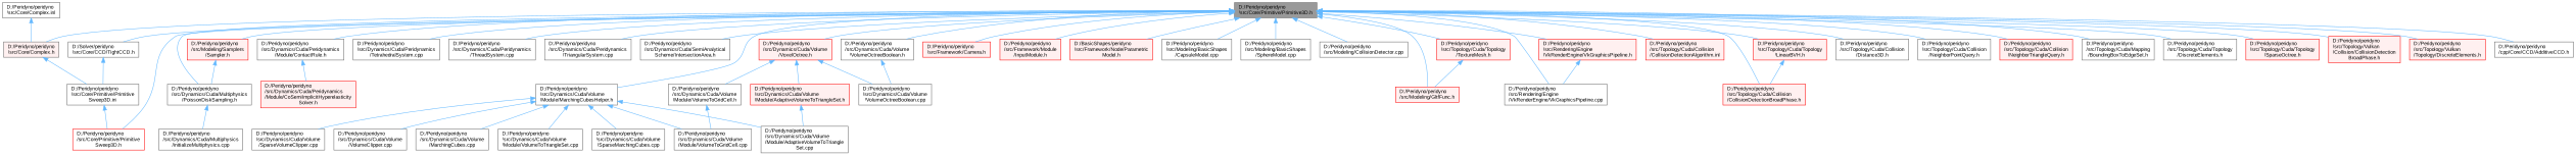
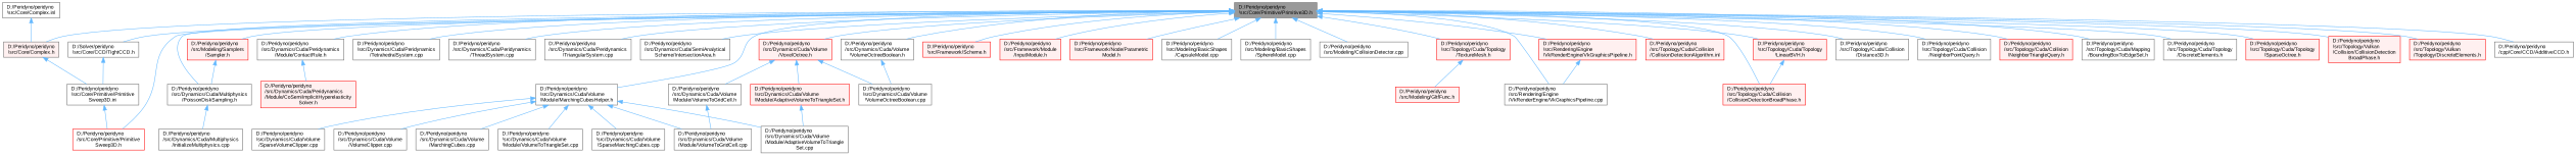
  digraph {
    fontname="Liberation Sans"
    node [color=grey40 fillcolor=white fontname="Liberation Sans" fontsize=10 shape=box style=filled]
    edge [color=steelblue1 dir=back fontname="Liberation Sans" fontsize=10 labelfontname=Helvetica labelfontsize=10 style=solid]
    n1 [color=gray40 fillcolor=grey60 fontcolor=black height=0.2 label="D:/Peridyno/peridyno\l/src/Core/Primitive/Primitive3D.h" width=0.4]
    n2 [height=0.2 label="D:/Peridyno/peridyno\l/cpp/Core/CCD/AdditiveCCD.h" width=0.4]
    n3 [height=0.2 label="D:/Solver/peridyno\l/src/Core/CCD/TightCCD.h" width=0.4]
    n4 [color=red height=0.2 label="D:/Peridyno/peridyno\l/src/Core/Primitive/Primitive\lSweep3D.h" width=0.4]
    n5 [height=0.2 label="D:/Peridyno/peridyno\l/src/Dynamics/Cuda/Multiphysics\l/PoissonDiskSampling.h" width=0.4]
    n6 [height=0.2 label="D:/Peridyno/peridyno\l/src/Dynamics/Cuda/Peridynamics\l/Module/ContactRule.h" width=0.4]
    n7 [height=0.2 label="D:/Peridyno/peridyno\l/src/Dynamics/Cuda/Peridynamics\l/TetrahedralSystem.cpp" width=0.4]
    n8 [height=0.2 label="D:/Peridyno/peridyno\l/src/Dynamics/Cuda/Peridynamics\l/ThreadSystem.cpp" width=0.4]
    n9 [height=0.2 label="D:/Peridyno/peridyno\l/src/Dynamics/Cuda/Peridynamics\l/TriangularSystem.cpp" width=0.4]
    n10 [height=0.2 label="D:/Peridyno/peridyno\l/src/Dynamics/Cuda/SemiAnalytical\lScheme/IntersectionArea.h" width=0.4]
    n11 [height=0.2 label="D:/Peridyno/peridyno\l/src/Dynamics/Cuda/Volume\l/Module/MarchingCubesHelper.h" width=0.4]
    n12 [height=0.2 label="D:/Peridyno/peridyno\l/src/Dynamics/Cuda/Volume\l/VolumeOctreeBoolean.h" width=0.4]
    n13 [color=red fillcolor="#FFF0F0" height=0.2 label="D:/Peridyno/peridyno\l/src/Dynamics/Cuda/Volume\l/VoxelOctree.h" width=0.4]
-   n14 [color=red fillcolor="#FFF0F0" height=0.2 label="D:/Peridyno/peridyno\l/src/Framework/Camera.h" width=0.4]
+   n14 [color=red fillcolor="#FFF0F0" height=0.2 label="D:/Peridyno/peridyno\l/src/Framework/Scheme.h" width=0.4]
    n15 [color=red fillcolor="#FFF0F0" height=0.2 label="D:/Peridyno/peridyno\l/src/Framework/Module\l/InputModule.h" width=0.4]
-   n16 [color=red fillcolor="#FFF0F0" height=0.2 label="D:/BasicShapes/peridyno\l/src/Framework/Node/Parametric\lModel.h" width=0.4]
+   n16 [color=red fillcolor="#FFF0F0" height=0.2 label="D:/Peridyno/peridyno\l/src/Framework/Node/Parametric\lModel.h" width=0.4]
    n17 [height=0.2 label="D:/Peridyno/peridyno\l/src/Modeling/BasicShapes\l/CapsuleModel.cpp" width=0.4]
    n18 [height=0.2 label="D:/Peridyno/peridyno\l/src/Modeling/BasicShapes\l/SphereModel.cpp" width=0.4]
    n19 [height=0.2 label="D:/Peridyno/peridyno\l/src/Modeling/CollisionDetector.cpp" width=0.4]
    n20 [color=red fillcolor="#FFF0F0" height=0.2 label="D:/Peridyno/peridyno\l/src/Modeling/GltfFunc.h" width=0.4]
    n21 [color=red fillcolor="#FFF0F0" height=0.2 label="D:/Peridyno/peridyno\l/src/Modeling/Samplers\l/Sampler.h" width=0.4]
    n22 [height=0.2 label="D:/Peridyno/peridyno\l/src/Rendering/Engine\l/VkRenderEngine/VkGraphicsPipeline.cpp" width=0.4]
    n23 [color=red fillcolor="#FFF0F0" height=0.2 label="D:/Peridyno/peridyno\l/src/Rendering/Engine\l/VkRenderEngine/VkGraphicsPipeline.h" width=0.4]
    n24 [color=red fillcolor="#FFF0F0" height=0.2 label="D:/Peridyno/peridyno\l/src/Topology/Cuda/Collision\l/CollisionDetectionAlgorithm.inl" width=0.4]
    n25 [color=red fillcolor="#FFF0F0" height=0.2 label="D:/Peridyno/peridyno\l/src/Topology/Cuda/Collision\l/CollisionDetectionBroadPhase.h" width=0.4]
    n26 [height=0.2 label="D:/Peridyno/peridyno\l/src/Topology/Cuda/Collision\l/Distance3D.h" width=0.4]
    n27 [height=0.2 label="D:/Peridyno/peridyno\l/src/Topology/Cuda/Collision\l/NeighborPointQuery.h" width=0.4]
    n28 [color=red fillcolor="#FFF0F0" height=0.2 label="D:/Peridyno/peridyno\l/src/Topology/Cuda/Collision\l/NeighborTriangleQuery.h" width=0.4]
    n29 [height=0.2 label="D:/Peridyno/peridyno\l/src/Topology/Cuda/Mapping\l/BoundingBoxToEdgeSet.h" width=0.4]
    n30 [height=0.2 label="D:/Peridyno/peridyno\l/src/Topology/Cuda/Topology\l/DiscreteElements.h" width=0.4]
    n31 [color=red fillcolor="#FFF0F0" height=0.2 label="D:/Peridyno/peridyno\l/src/Topology/Cuda/Topology\l/LinearBVH.h" width=0.4]
    n32 [color=red fillcolor="#FFF0F0" height=0.2 label="D:/Peridyno/peridyno\l/src/Topology/Cuda/Topology\l/SparseOctree.h" width=0.4]
    n33 [color=red fillcolor="#FFF0F0" height=0.2 label="D:/Peridyno/peridyno\l/src/Topology/Cuda/Topology\l/TextureMesh.h" width=0.4]
    n34 [color=red fillcolor="#FFF0F0" height=0.2 label="D:/Peridyno/peridyno\l/src/Topology/Vulkan\l/Collision/CollisionDetection\lBroadPhase.h" width=0.4]
    n35 [color=red fillcolor="#FFF0F0" height=0.2 label="D:/Peridyno/peridyno\l/src/Topology/Vulkan\l/Topology/DiscreteElements.h" width=0.4]
    n36 [fillcolor="#FFF0F0" height=0.2 label="D:/Peridyno/peridyno\l/src/Core/Complex.h" width=0.4]
    n37 [height=0.2 label="D:/Peridyno/peridyno\l/src/Core/Primitive/Primitive\lSweep3D.inl" width=0.4]
    n38 [height=0.2 label="D:/Peridyno/peridyno\l/src/Core/Complex.inl" width=0.4]
    n39 [height=0.2 label="D:/Peridyno/peridyno\l/src/Dynamics/Cuda/Multiphysics\l/initializeMultiphysics.cpp" width=0.4]
    n40 [color=red fillcolor="#FFF0F0" height=0.2 label="D:/Peridyno/peridyno\l/src/Dynamics/Cuda/Peridynamics\l/Module/CoSemiImplicitHyperelasticity\lSolver.h" width=0.4]
    n41 [height=0.2 label="D:/Peridyno/peridyno\l/src/Dynamics/Cuda/Volume\l/MarchingCubes.cpp" width=0.4]
    n42 [height=0.2 label="D:/Peridyno/peridyno\l/src/Dynamics/Cuda/Volume\l/Module/AdaptiveVolumeToTriangle\lSet.cpp" width=0.4]
    n43 [height=0.2 label="D:/Peridyno/peridyno\l/src/Dynamics/Cuda/Volume\l/Module/VolumeToGridCell.cpp" width=0.4]
    n44 [height=0.2 label="D:/Peridyno/peridyno\l/src/Dynamics/Cuda/Volume\l/Module/VolumeToTriangleSet.cpp" width=0.4]
    n45 [height=0.2 label="D:/Peridyno/peridyno\l/src/Dynamics/Cuda/Volume\l/SparseMarchingCubes.cpp" width=0.4]
    n46 [height=0.2 label="D:/Peridyno/peridyno\l/src/Dynamics/Cuda/Volume\l/SparseVolumeClipper.cpp" width=0.4]
    n47 [height=0.2 label="D:/Peridyno/peridyno\l/src/Dynamics/Cuda/Volume\l/VolumeClipper.cpp" width=0.4]
    n48 [height=0.2 label="D:/Peridyno/peridyno\l/src/Dynamics/Cuda/Volume\l/VolumeOctreeBoolean.cpp" width=0.4]
    n49 [color=red fillcolor="#FFF0F0" height=0.2 label="D:/Peridyno/peridyno\l/src/Dynamics/Cuda/Volume\l/Module/AdaptiveVolumeToTriangleSet.h" width=0.4]
    n50 [height=0.2 label="D:/Peridyno/peridyno\l/src/Dynamics/Cuda/Volume\l/Module/VolumeToGridCell.h" width=0.4]
    n1 -> n2
    n1 -> n3
    n1 -> n4
    n1 -> n5
    n1 -> n6
    n1 -> n7
    n1 -> n8
    n1 -> n9
    n1 -> n10
    n1 -> n11
    n1 -> n12
    n1 -> n13
    n1 -> n14
    n1 -> n15
    n1 -> n16
    n1 -> n17
    n1 -> n18
    n1 -> n19
-   n1 -> n20
    n1 -> n21
    n1 -> n22
    n1 -> n23
    n1 -> n24
    n1 -> n25
    n1 -> n26
    n1 -> n27
    n1 -> n28
    n1 -> n29
    n1 -> n30
    n1 -> n31
    n1 -> n32
    n1 -> n33
    n1 -> n34
    n1 -> n35
    n1 -> n36
    n3 -> n37
    n5 -> n39
    n6 -> n40
    n11 -> n41
    n11 -> n42
    n11 -> n43
    n11 -> n44
    n11 -> n45
    n11 -> n46
    n11 -> n47
    n12 -> n48
    n13 -> n48
    n13 -> n49
    n13 -> n50
    n21 -> n5
    n23 -> n22
    n31 -> n25
    n33 -> n20
    n36 -> n37
    n37 -> n4
    n38 -> n36
    n49 -> n42
    n50 -> n43
  }
